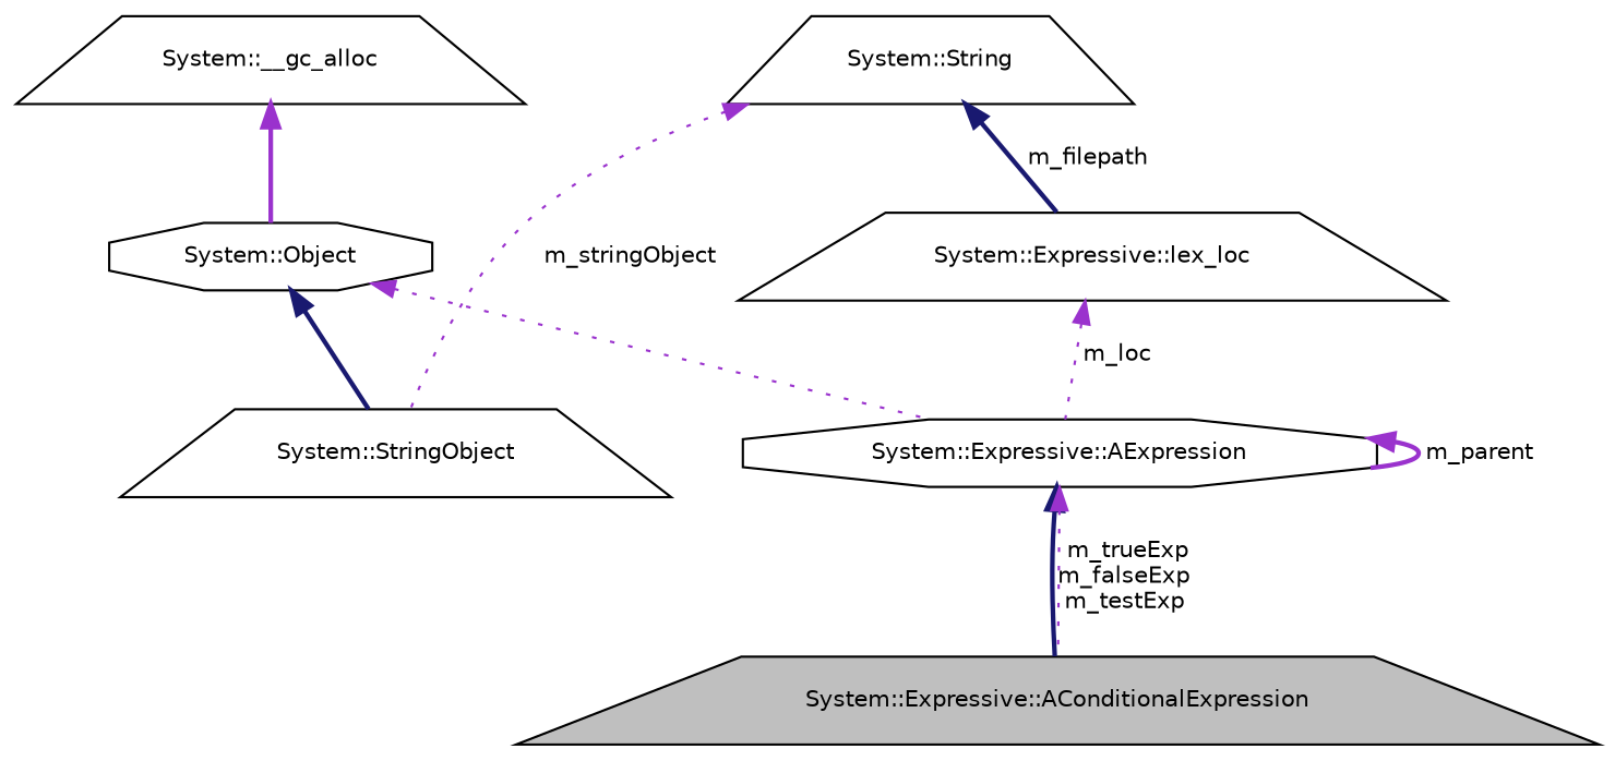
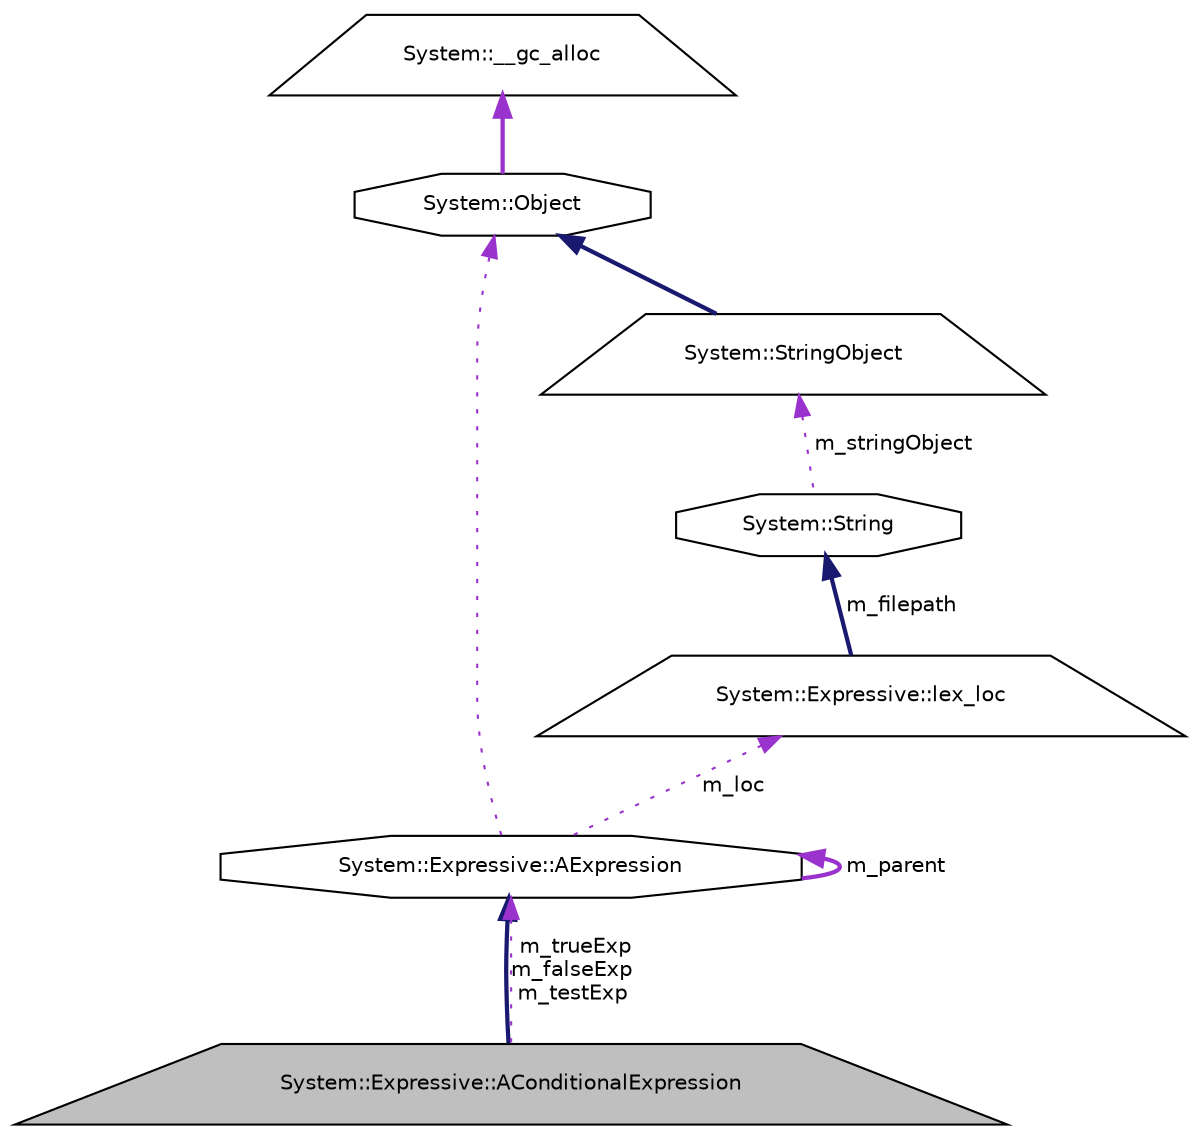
  digraph {
    node [color=black fillcolor=white fontname=Helvetica fontsize=10 shape=trapezium style=filled]
    edge [color=darkorchid3 dir=back fontname=Helvetica fontsize=10 labelfontname=Helvetica labelfontsize=10 style=bold]
    n1 [fillcolor=grey75 fontcolor=black height=0.2 label="System::Expressive::AConditionalExpression" width=0.4]
    n2 [height=0.2 label="System::Expressive::AExpression" shape=octagon width=0.4]
    n3 [height=0.2 label="System::Object" shape=octagon width=0.4]
    n4 [height=0.2 label="System::StringObject" width=0.4]
-   n5 [height=0.2 label="System::String" width=0.4]
+   n5 [height=0.2 label="System::String" shape=octagon width=0.4]
    n6 [height=0.2 label="System::__gc_alloc" width=0.4]
    n7 [height=0.2 label="System::Expressive::lex_loc" width=0.4]
    n2 -> n1 [color=midnightblue]
    n2 -> n1 [label=" m_trueExp\nm_falseExp\nm_testExp" style=dotted]
    n2 -> n2 [label=" m_parent"]
    n3 -> n2 [style=dotted]
    n3 -> n4 [color=midnightblue]
-   n5 -> n4 [label=" m_stringObject" style=dotted]
+   n4 -> n5 [label=" m_stringObject" style=dotted]
    n5 -> n7 [color=midnightblue label=" m_filepath"]
    n6 -> n3
    n7 -> n2 [label=" m_loc" style=dotted]
  }
